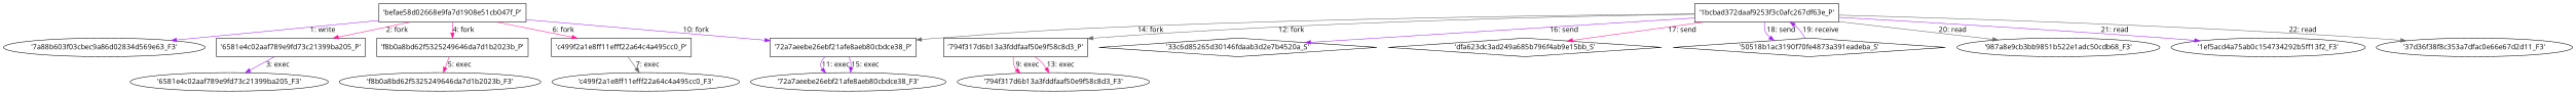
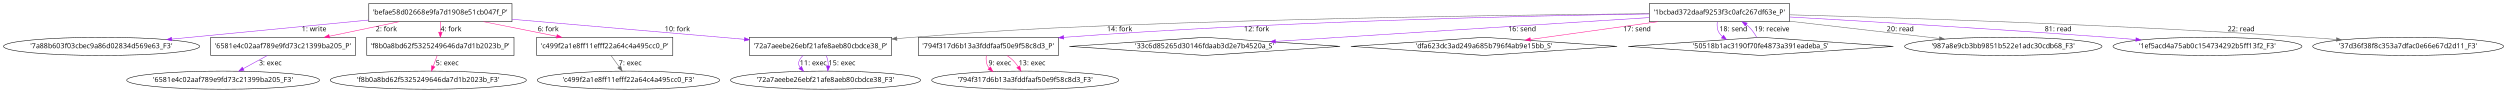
  digraph {
    engine=neato
    fixedsize=false
    fontname="Open Sans"
    fontsize=10
    nodesep=0.3
    rankdir=TB
    ranksep=0
    splines=true
    node [fontname="Open Sans" node_type=Process shape=ellipse]
    edge [color=purple fontname="Open Sans"]
    "'7a88b603f03cbec9a86d02834d569e63_F3'" [node_type=file]
    "'befae58d02668e9fa7d1908e51cb047f_P'" [shape=box]
    "'6581e4c02aaf789e9fd73c21399ba205_P'" [shape=box]
    "'f8b0a8bd62f5325249646da7d1b2023b_P'" [shape=box]
    "'c499f2a1e8ff11efff22a64c4a495cc0_P'" [shape=box]
    "'72a7aeebe26ebf21afe8aeb80cbdce38_P'" [shape=box]
    "'6581e4c02aaf789e9fd73c21399ba205_F3'" [node_type=File]
    "'f8b0a8bd62f5325249646da7d1b2023b_F3'" [node_type=File]
    "'c499f2a1e8ff11efff22a64c4a495cc0_F3'" [node_type=File]
    "'794f317d6b13a3fddfaaf50e9f58c8d3_P'" [shape=box]
    "'794f317d6b13a3fddfaaf50e9f58c8d3_F3'" [node_type=File]
    "'72a7aeebe26ebf21afe8aeb80cbdce38_F3'" [node_type=File]
    "'1bcbad372daaf9253f3c0afc267df63e_P'" [shape=box]
    "'33c6d85265d30146fdaab3d2e7b4520a_S'" [node_type=Socket shape=diamond]
    "'dfa623dc3ad249a685b796f4ab9e15bb_S'" [node_type=Socket shape=diamond]
    "'50518b1ac3190f70fe4873a391eadeba_S'" [node_type=Socket shape=diamond]
-   "'987a8e9cb3bb9851b522e1adc30cdb68_F3'" [node_type=file label="'987a8e9cb3bb9851b522e1adc50cdb68_F3'"]
+   "'987a8e9cb3bb9851b522e1adc30cdb68_F3'" [node_type=file]
    "'1ef5acd4a75ab0c154734292b5ff13f2_F3'" [node_type=file]
    "'37d36f38f8c353a7dfac0e66e67d2d11_F3'" [node_type=file]
    "'befae58d02668e9fa7d1908e51cb047f_P'" -> "'7a88b603f03cbec9a86d02834d569e63_F3'" [label="1: write"]
    "'befae58d02668e9fa7d1908e51cb047f_P'" -> "'6581e4c02aaf789e9fd73c21399ba205_P'" [color=deeppink label="2: fork"]
    "'befae58d02668e9fa7d1908e51cb047f_P'" -> "'f8b0a8bd62f5325249646da7d1b2023b_P'" [color=deeppink label="4: fork"]
    "'befae58d02668e9fa7d1908e51cb047f_P'" -> "'c499f2a1e8ff11efff22a64c4a495cc0_P'" [color=deeppink label="6: fork"]
    "'befae58d02668e9fa7d1908e51cb047f_P'" -> "'72a7aeebe26ebf21afe8aeb80cbdce38_P'" [label="10: fork"]
    "'6581e4c02aaf789e9fd73c21399ba205_P'" -> "'6581e4c02aaf789e9fd73c21399ba205_F3'" [label="3: exec"]
    "'f8b0a8bd62f5325249646da7d1b2023b_P'" -> "'f8b0a8bd62f5325249646da7d1b2023b_F3'" [color=deeppink label="5: exec"]
    "'c499f2a1e8ff11efff22a64c4a495cc0_P'" -> "'c499f2a1e8ff11efff22a64c4a495cc0_F3'" [color=gray40 label="7: exec"]
    "'72a7aeebe26ebf21afe8aeb80cbdce38_P'" -> "'72a7aeebe26ebf21afe8aeb80cbdce38_F3'" [label="11: exec"]
    "'72a7aeebe26ebf21afe8aeb80cbdce38_P'" -> "'72a7aeebe26ebf21afe8aeb80cbdce38_F3'" [label="15: exec"]
    "'794f317d6b13a3fddfaaf50e9f58c8d3_P'" -> "'794f317d6b13a3fddfaaf50e9f58c8d3_F3'" [color=deeppink label="9: exec"]
    "'794f317d6b13a3fddfaaf50e9f58c8d3_P'" -> "'794f317d6b13a3fddfaaf50e9f58c8d3_F3'" [color=deeppink label="13: exec"]
    "'1bcbad372daaf9253f3c0afc267df63e_P'" -> "'72a7aeebe26ebf21afe8aeb80cbdce38_P'" [color=gray40 label="14: fork"]
-   "'1bcbad372daaf9253f3c0afc267df63e_P'" -> "'794f317d6b13a3fddfaaf50e9f58c8d3_P'" [color=gray40 label="12: fork"]
+   "'1bcbad372daaf9253f3c0afc267df63e_P'" -> "'794f317d6b13a3fddfaaf50e9f58c8d3_P'" [label="12: fork"]
    "'1bcbad372daaf9253f3c0afc267df63e_P'" -> "'33c6d85265d30146fdaab3d2e7b4520a_S'" [label="16: send"]
    "'1bcbad372daaf9253f3c0afc267df63e_P'" -> "'dfa623dc3ad249a685b796f4ab9e15bb_S'" [color=deeppink label="17: send"]
    "'1bcbad372daaf9253f3c0afc267df63e_P'" -> "'50518b1ac3190f70fe4873a391eadeba_S'" [label="18: send"]
    "'1bcbad372daaf9253f3c0afc267df63e_P'" -> "'987a8e9cb3bb9851b522e1adc30cdb68_F3'" [color=gray40 label="20: read"]
-   "'1bcbad372daaf9253f3c0afc267df63e_P'" -> "'1ef5acd4a75ab0c154734292b5ff13f2_F3'" [label="21: read"]
+   "'1bcbad372daaf9253f3c0afc267df63e_P'" -> "'1ef5acd4a75ab0c154734292b5ff13f2_F3'" [label="81: read"]
    "'1bcbad372daaf9253f3c0afc267df63e_P'" -> "'37d36f38f8c353a7dfac0e66e67d2d11_F3'" [color=gray40 label="22: read"]
    "'50518b1ac3190f70fe4873a391eadeba_S'" -> "'1bcbad372daaf9253f3c0afc267df63e_P'" [label="19: receive"]
  }
